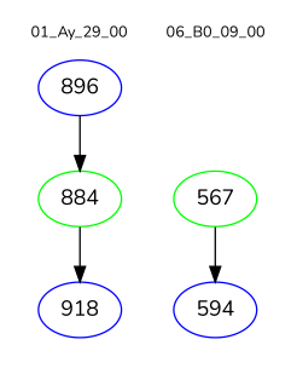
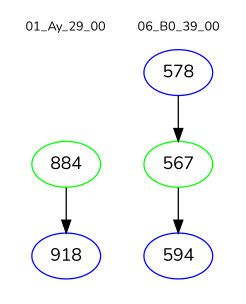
  digraph {
    fontname=Nunito
    node [color=blue fontname=Nunito]
    edge [color=black fontname=Nunito]
-   n1 [label=896]
    n2 [color=green label=884]
    n3 [label=918]
+   n4 [label=578]
    n5 [color=green label=567]
    n6 [label=594]
    subgraph cluster_1 {
      color=white
      fontsize=10
      label="01_Ay_29_00"
-     n1
      n2
      n3
    }
    subgraph cluster_2 {
      color=white
      fontsize=10
-     label="06_B0_09_00"
+     label="06_B0_39_00"
+     n4
      n5
      n6
    }
-   n1 -> n2
    n2 -> n3
+   n4 -> n5
    n5 -> n6
  }
